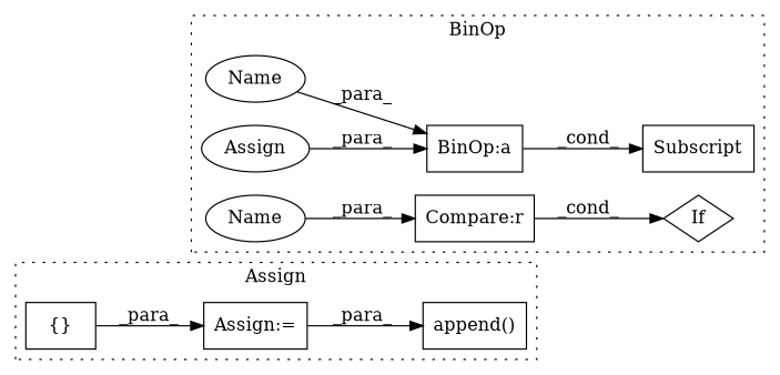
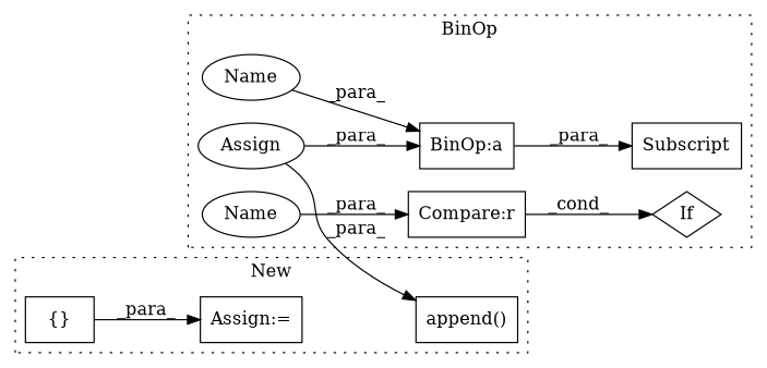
  digraph {
    rankdir=LR
    node [a=87 l=1 s=1494 shape=box]
    n1 [a=63 l="19,0" label=Subscript s="1607,0"]
    n2 [a=82 l=3 label="BinOp:a" s=1621]
    n3 [a=96 l="3,18" label=If s="1491,1513" shape=diamond]
    n4 [a=76 label=Assign s=1624 shape=ellipse]
    n5 [a=40 l=19 label="Compare:r"]
    n6 [label=Name s=1620 shape=ellipse]
    n7 [label=Name shape=ellipse]
    n8 [a=75 l="19,1" label="append()" s="2090,2154"]
    n9 [a=68 l=3 label="Assign:=" s=1716]
    n10 [a=59 l="1,0" label="{}" s="1719,1735"]
    subgraph cluster_1 {
      label=BinOp
      style=dotted
      n1
      n2
      n3
      n4
      n5
      n6
      n7
    }
    subgraph cluster_2 {
-     label=Assign
+     label=New
      style=dotted
      n8
      n9
      n10
    }
-   n2 -> n1 [label=_cond_]
+   n2 -> n1 [label=_para_]
    n4 -> n2 [label=_para_]
    n5 -> n3 [label=_cond_]
    n6 -> n2 [label=_para_]
    n7 -> n5 [label=_para_]
-   n9 -> n8 [label=_para_]
+   n4 -> n8 [label=_para_]
    n10 -> n9 [label=_para_]
  }
